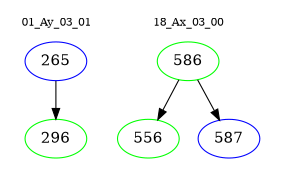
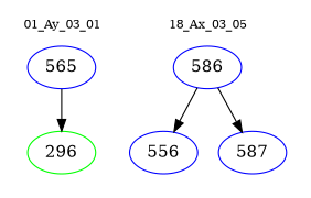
  digraph {
    node [color=blue]
    edge [color=black]
-   n1 [label=265]
+   n1 [label=565]
    n2 [color=green label=296]
-   n3 [color=green label=586]
-   n4 [color=green label=556]
+   n3 [label=586]
+   n4 [label=556]
    n5 [label=587]
    subgraph cluster_1 {
      color=white
      fontsize=10
      label="01_Ay_03_01"
      n1
      n2
    }
    subgraph cluster_2 {
      color=white
      fontsize=10
-     label="18_Ax_03_00"
+     label="18_Ax_03_05"
      n3
      n4
      n5
    }
    n1 -> n2
    n3 -> n4
    n3 -> n5
  }
